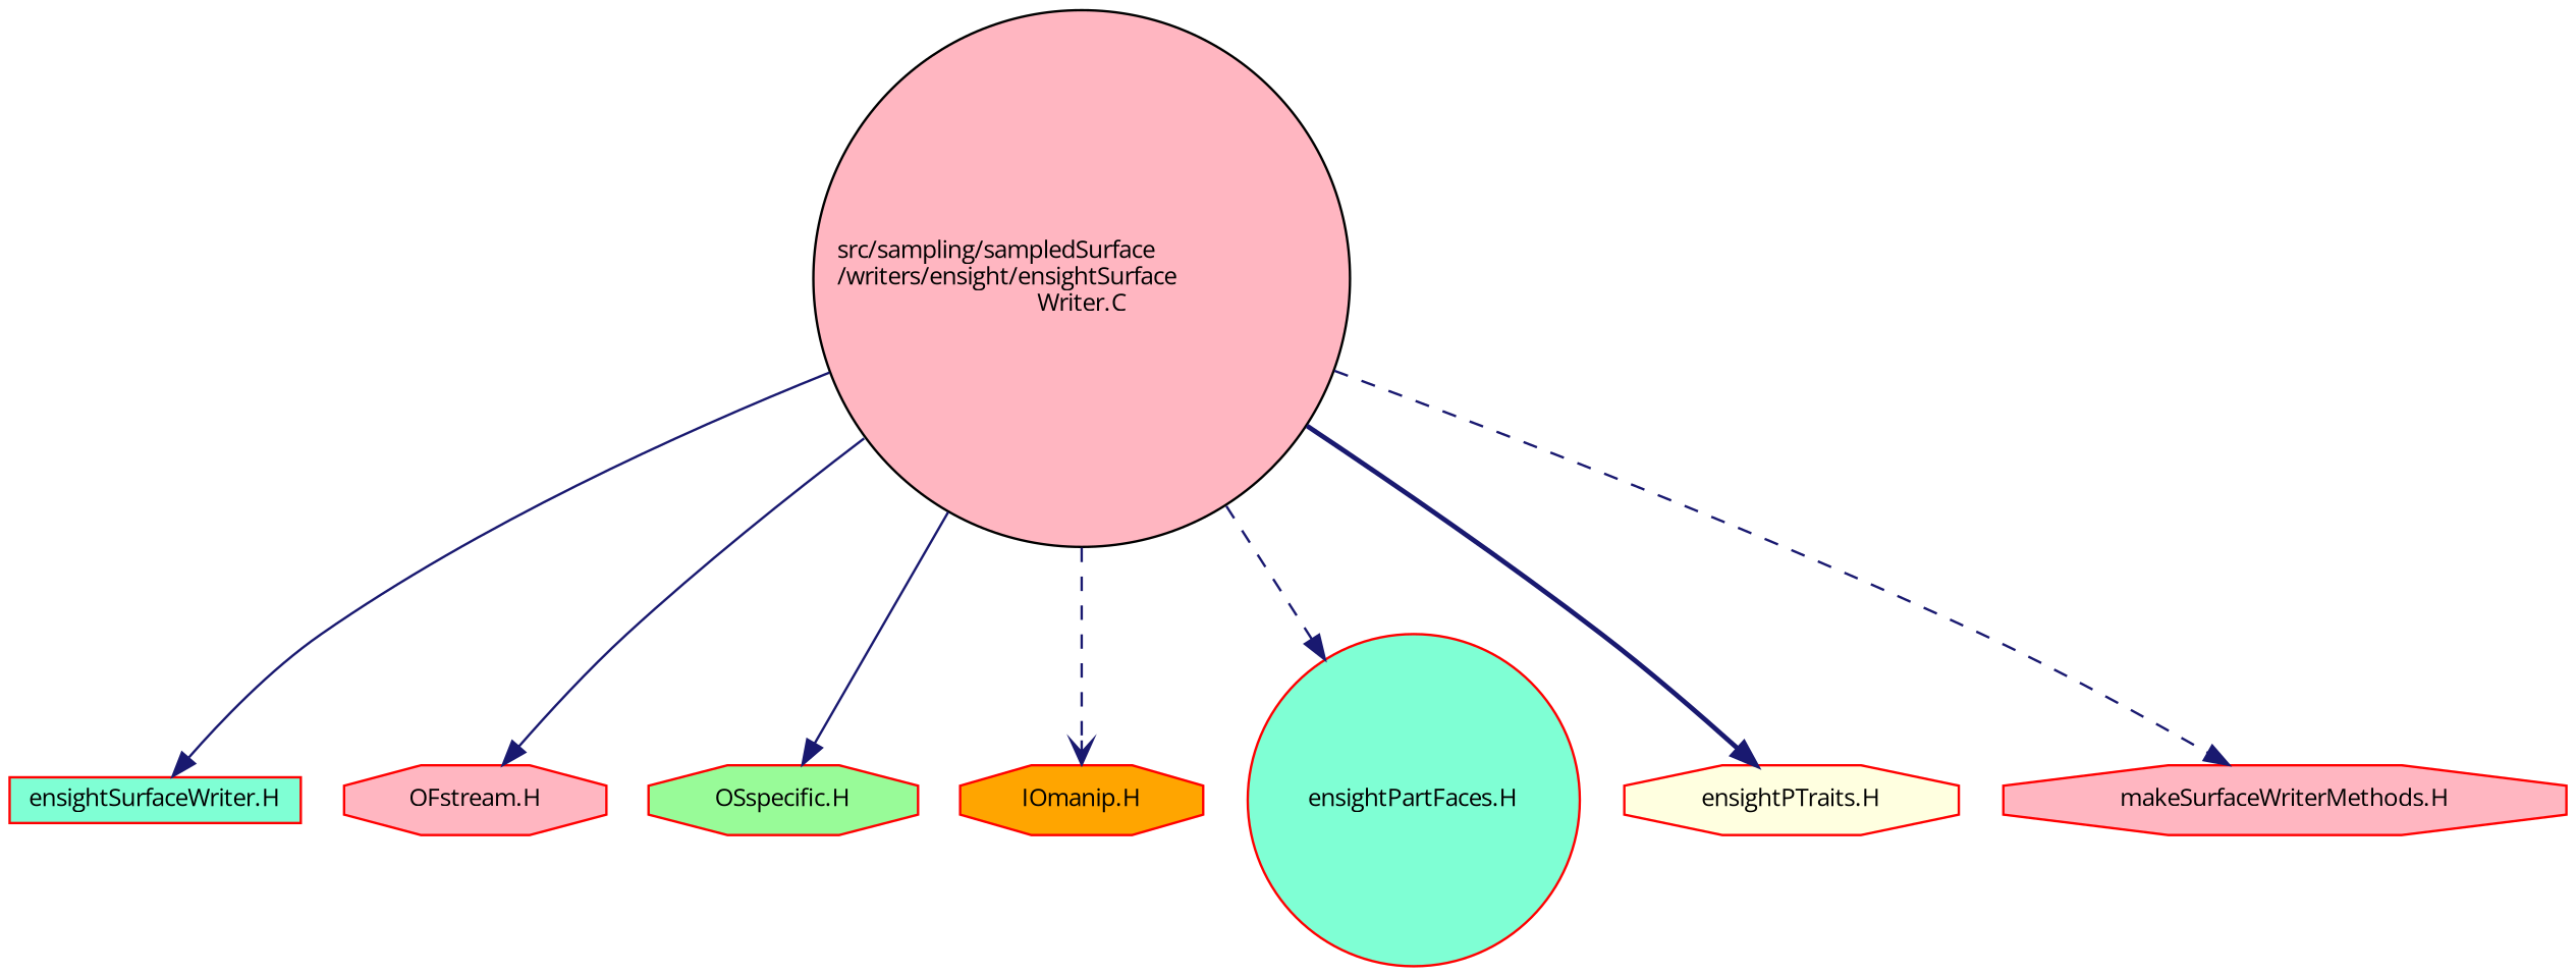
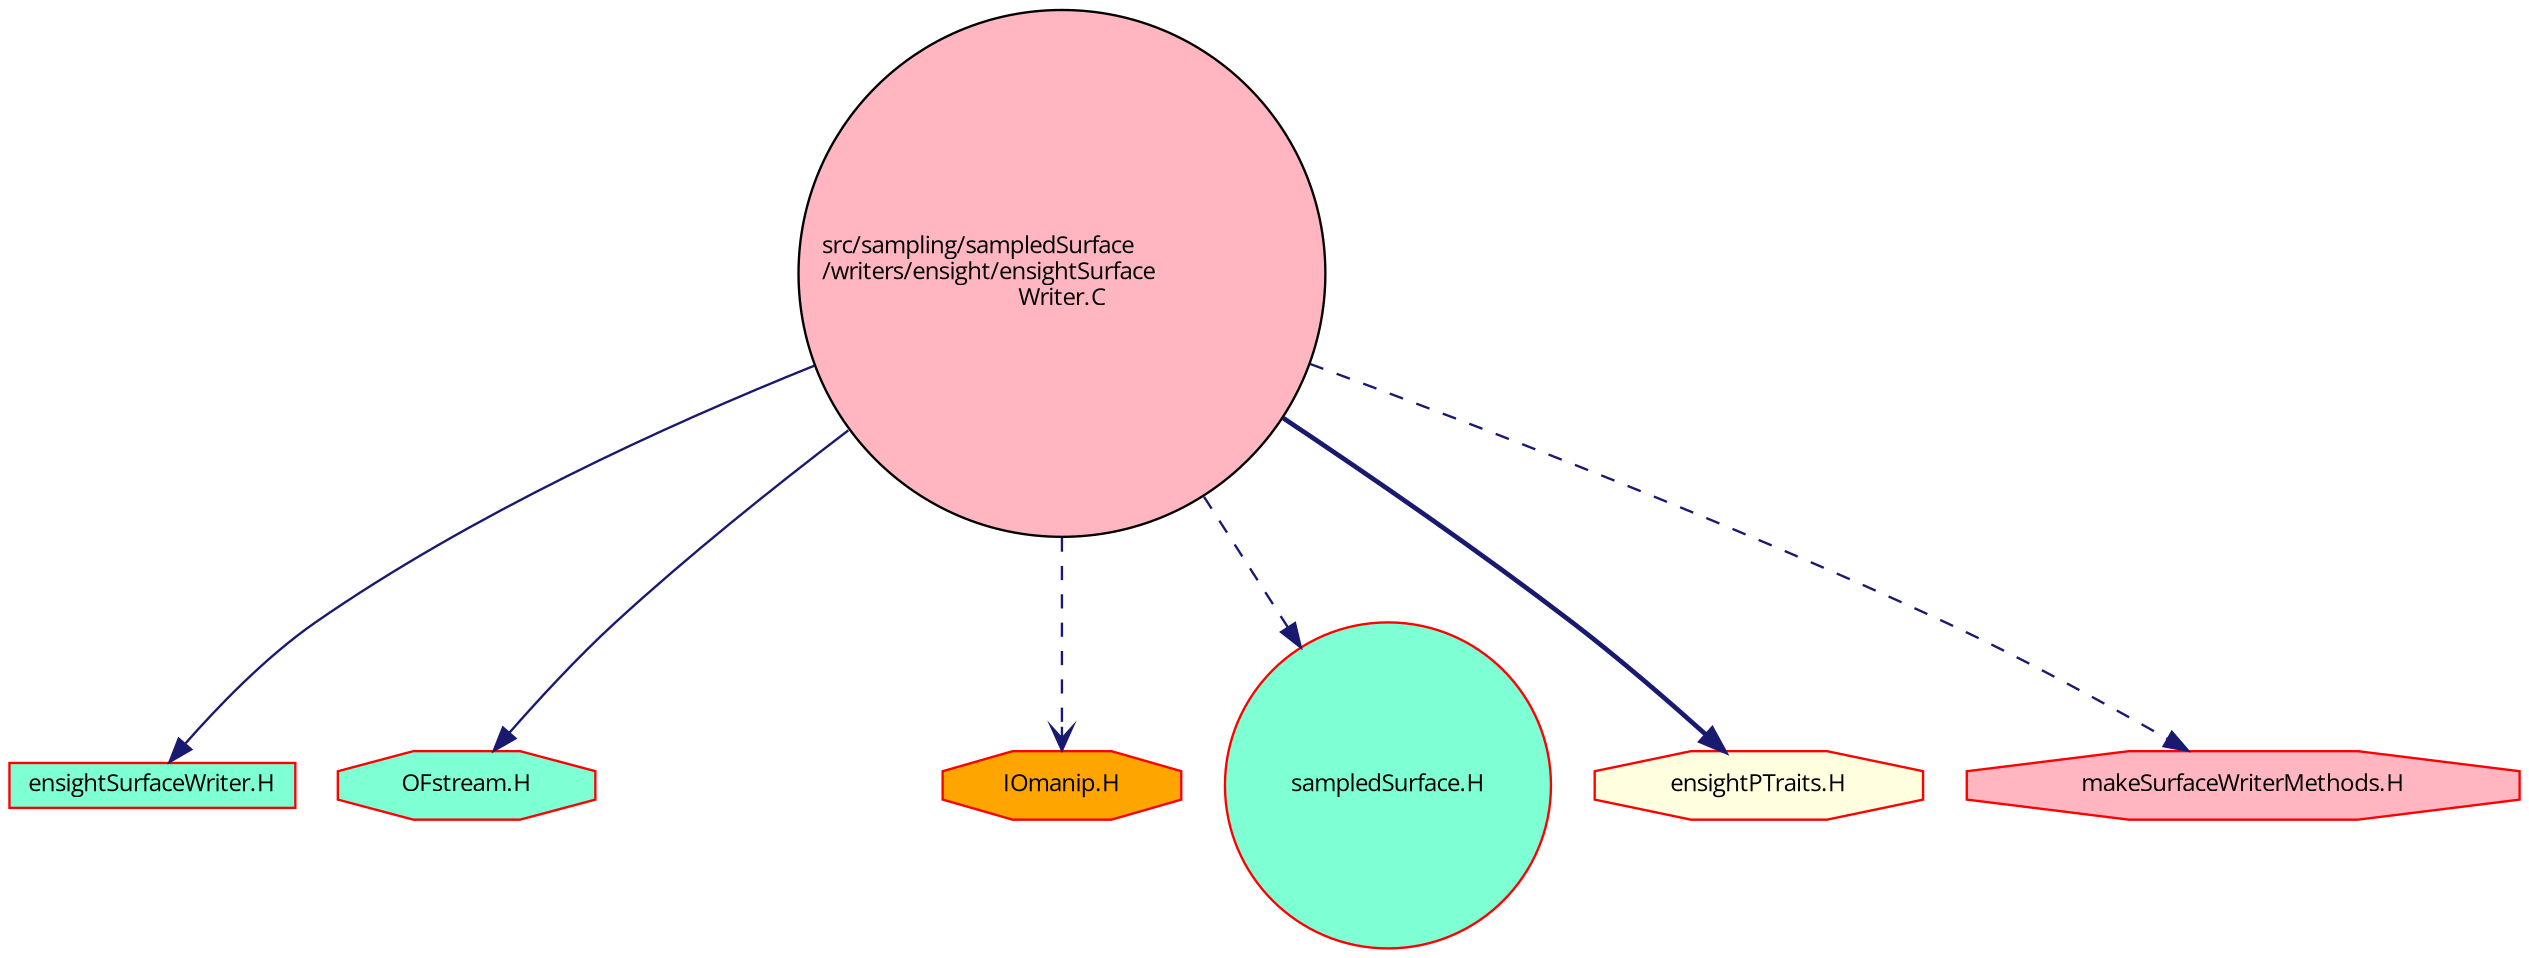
  digraph {
    fontname="Open Sans"
    node [color=red fillcolor=aquamarine fontname="Open Sans" fontsize=10 shape=octagon style=filled]
    edge [arrowhead=normal color=midnightblue fontname="Open Sans" fontsize=10 labelfontname=Helvetica labelfontsize=10 style=solid]
    n1 [color=black fillcolor=lightpink fontcolor=black height=0.2 label="src/sampling/sampledSurface\l/writers/ensight/ensightSurface\lWriter.C" shape=circle width=0.4]
    n2 [height=0.2 label="ensightSurfaceWriter.H" shape=box width=0.4]
-   n3 [fillcolor=lightpink height=0.2 label="OFstream.H" width=0.4]
-   n4 [fillcolor=palegreen height=0.2 label="OSspecific.H" width=0.4]
+   n3 [height=0.2 label="OFstream.H" width=0.4]
    n5 [fillcolor=orange height=0.2 label="IOmanip.H" width=0.4]
-   n6 [height=0.2 label="ensightPartFaces.H" shape=circle width=0.4]
+   n6 [height=0.2 label="sampledSurface.H" shape=circle width=0.4]
    n7 [fillcolor=lightyellow height=0.2 label="ensightPTraits.H" width=0.4]
    n8 [fillcolor=lightpink height=0.2 label="makeSurfaceWriterMethods.H" width=0.4]
    n1 -> n2
    n1 -> n3
-   n1 -> n4
    n1 -> n5 [arrowhead=vee style=dashed]
    n1 -> n6 [style=dashed]
    n1 -> n7 [style=bold]
    n1 -> n8 [style=dashed]
  }
